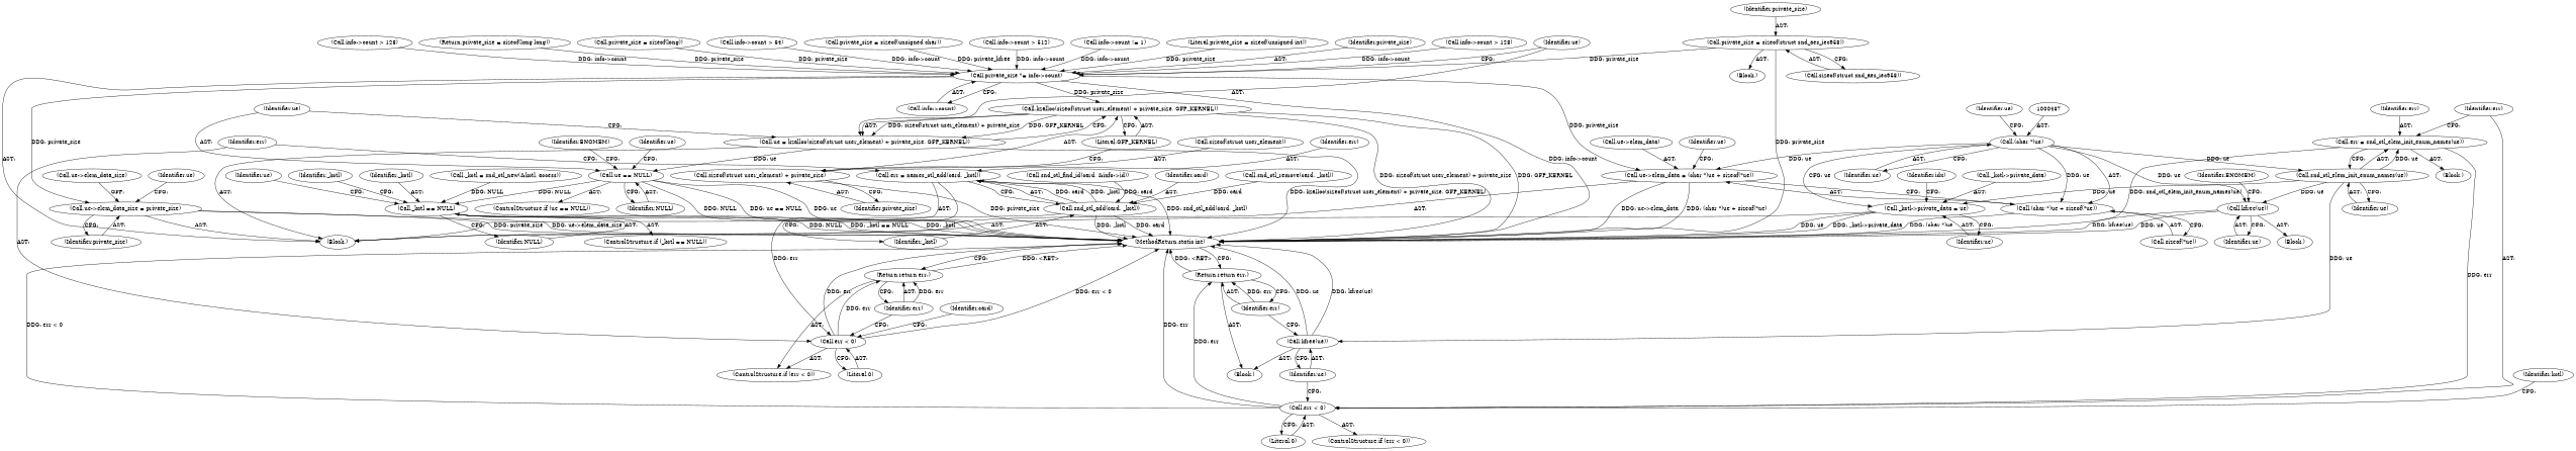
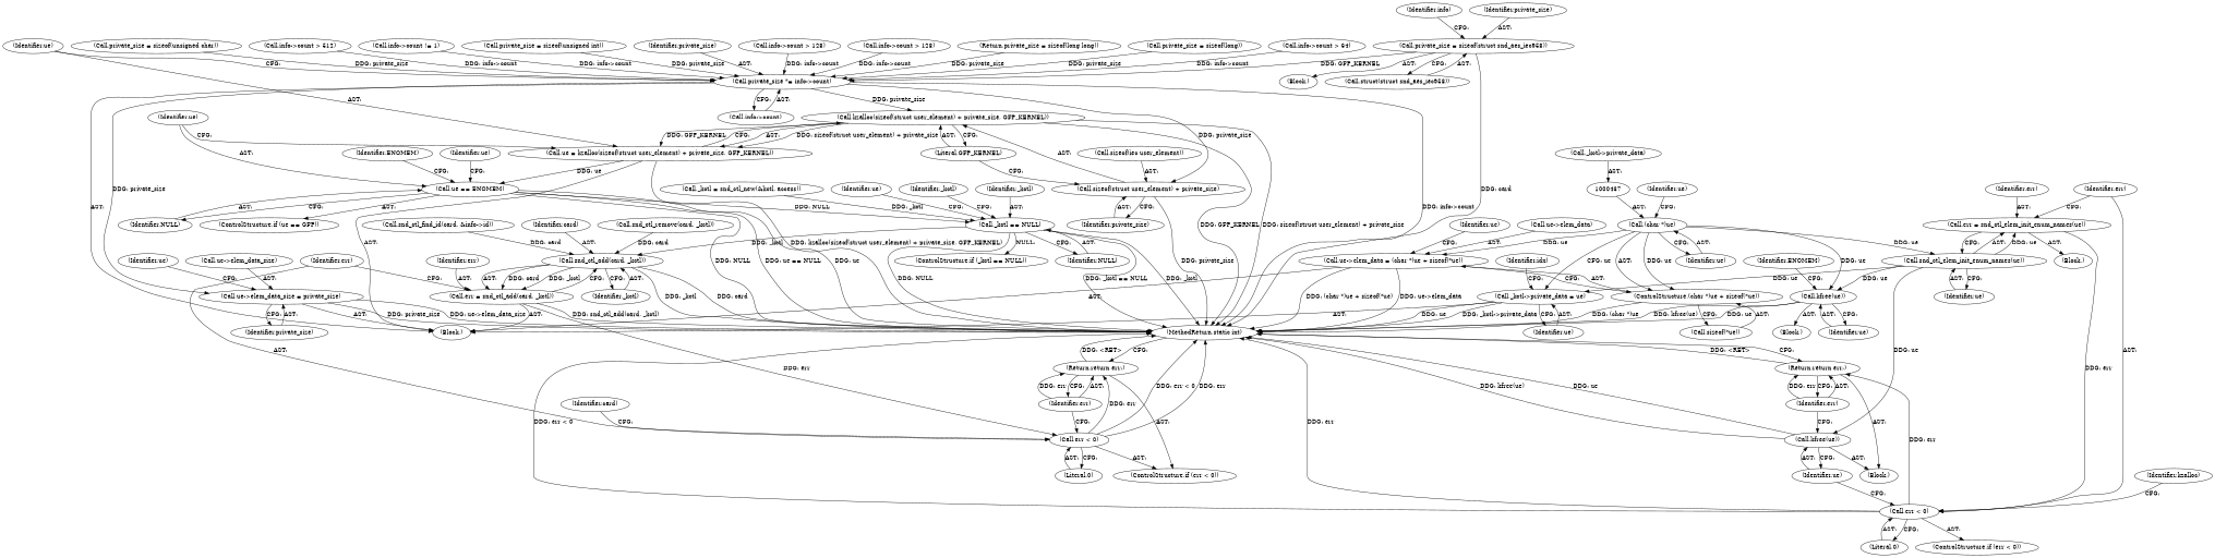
  digraph {
    n1 [label="(Call,private_size = sizeof(struct snd_aes_iec958))"]
    n2 [label="(Call,private_size *= info->count)"]
    n3 [label="(MethodReturn,static int)"]
-   n4 [label="(Call,sizeof(struct snd_aes_iec958))"]
+   n4 [label="(Call,struct(struct snd_aes_iec958))"]
    n5 [label="(Block,)"]
    n6 [label="(Call,kzalloc(sizeof(struct user_element) + private_size, GFP_KERNEL))"]
    n7 [label="(Call,sizeof(struct user_element) + private_size)"]
    n8 [label="(Call,ue->elem_data_size = private_size)"]
    n9 [label="(Block,)"]
    n10 [label="(Call,info->count)"]
    n11 [label="(Return,return err;)"]
    n12 [label="(Return,return err;)"]
    n13 [label="(Call,ue = kzalloc(sizeof(struct user_element) + private_size, GFP_KERNEL))"]
    n14 [label="(Literal,GFP_KERNEL)"]
    n15 [label="(Identifier,private_size)"]
    n16 [label="(Identifier,private_size)"]
-   n17 [label="(Call,ue == NULL)"]
+   n17 [label="(Call,ue == ENOMEM)"]
    n18 [label="(Call,_kctl == NULL)"]
-   n19 [label="(ControlStructure,if (ue == NULL))"]
+   n19 [label="(ControlStructure,if (ue == GFP))"]
    n20 [label="(Identifier,NULL)"]
    n21 [label="(Call,(char *)ue)"]
    n22 [label="(Call,ue->elem_data = (char *)ue + sizeof(*ue))"]
-   n23 [label="(Call,(char *)ue + sizeof(*ue))"]
+   n23 [label="(ControlStructure,(char *)ue + sizeof(*ue))"]
    n24 [label="(Call,snd_ctl_elem_init_enum_names(ue))"]
    n25 [label="(Call,kfree(ue))"]
    n26 [label="(Call,_kctl->private_data = ue)"]
    n27 [label="(Identifier,ue)"]
    n28 [label="(Call,snd_ctl_add(card, _kctl))"]
    n29 [label="(Identifier,NULL)"]
    n30 [label="(ControlStructure,if (_kctl == NULL))"]
    n31 [label="(Call,sizeof(*ue))"]
    n32 [label="(Call,err = snd_ctl_elem_init_enum_names(ue))"]
    n33 [label="(Call,kfree(ue))"]
    n34 [label="(Identifier,ue)"]
    n35 [label="(Identifier,ue)"]
    n36 [label="(Block,)"]
    n37 [label="(Identifier,ue)"]
    n38 [label="(Call,err < 0)"]
    n39 [label="(Block,)"]
    n40 [label="(Block,)"]
    n41 [label="(Identifier,ue)"]
    n42 [label="(Literal,0)"]
    n43 [label="(ControlStructure,if (err < 0))"]
    n44 [label="(Identifier,err)"]
-   n45 [label="(Call,err = names_ctl_add(card, _kctl))"]
+   n45 [label="(Call,err = snd_ctl_add(card, _kctl))"]
    n46 [label="(Identifier,_kctl)"]
    n47 [label="(Call,err < 0)"]
    n48 [label="(Literal,0)"]
    n49 [label="(ControlStructure,if (err < 0))"]
    n50 [label="(Identifier,err)"]
    n51 [label="(Call,private_size = sizeof(long))"]
    n52 [label="(Identifier,ue)"]
    n53 [label="(Call,snd_ctl_find_id(card, &info->id))"]
+   n54 [label="(Identifier,info)"]
    n55 [label="(Identifier,ue)"]
    n56 [label="(Identifier,private_size)"]
    n57 [label="(Call,_kctl->private_data)"]
-   n58 [label="(Call,sizeof(struct user_element))"]
+   n58 [label="(Call,sizeof(iec user_element))"]
    n59 [label="(Identifier,_kctl)"]
    n60 [label="(Identifier,err)"]
    n61 [label="(Call,info->count > 64)"]
    n62 [label="(Identifier,ENOMEM)"]
    n63 [label="(Identifier,ue)"]
    n64 [label="(Call,private_size = sizeof(unsigned char))"]
    n65 [label="(Identifier,card)"]
-   n66 [label="(Identifier,kctl)"]
+   n66 [label="(Identifier,kzalloc)"]
    n67 [label="(Identifier,ue)"]
    n68 [label="(Identifier,card)"]
    n69 [label="(Call,ue->elem_data)"]
    n70 [label="(Identifier,idx)"]
    n71 [label="(Call,info->count > 512)"]
    n72 [label="(Call,info->count != 1)"]
    n73 [label="(Identifier,err)"]
    n74 [label="(Call,_kctl = snd_ctl_new(&kctl, access))"]
-   n75 [label="(Literal,private_size = sizeof(unsigned int))"]
+   n75 [label="(Call,private_size = sizeof(unsigned int))"]
    n76 [label="(Identifier,ue)"]
    n77 [label="(Identifier,err)"]
    n78 [label="(Identifier,private_size)"]
    n79 [label="(Identifier,err)"]
    n80 [label="(Call,info->count > 128)"]
    n81 [label="(Identifier,ue)"]
    n82 [label="(Identifier,ENOMEM)"]
    n83 [label="(Identifier,ue)"]
    n84 [label="(Call,snd_ctl_remove(card, _kctl))"]
    n85 [label="(Call,info->count > 128)"]
    n86 [label="(Call,ue->elem_data_size)"]
    n87 [label="(Return,private_size = sizeof(long long))"]
    n88 [label="(Identifier,_kctl)"]
    1000437
-   n1 -> n2 [label="DDG: private_size"]
-   n1 -> n3 [label="DDG: private_size"]
+   n1 -> n2 [label="DDG: GFP_KERNEL"]
+   n1 -> n3 [label="DDG: card"]
    n1 -> n4 [label="CFG: "]
    n1 -> n5 [label="AST: "]
    n2 -> n3 [label="DDG: info->count"]
    n2 -> n6 [label="DDG: private_size"]
-   n2 -> n22 [label="DDG: private_size"]
+   n2 -> n7 [label="DDG: private_size"]
    n2 -> n8 [label="DDG: private_size"]
    n2 -> n9 [label="AST: "]
    n2 -> n10 [label="CFG: "]
    n3 -> n11 [label="CFG: "]
    n3 -> n12 [label="CFG: "]
    n4 -> n1 [label="AST: "]
    n6 -> n3 [label="DDG: GFP_KERNEL"]
    n6 -> n3 [label="DDG: sizeof(struct user_element) + private_size"]
    n6 -> n13 [label="AST: "]
    n6 -> n13 [label="DDG: sizeof(struct user_element) + private_size"]
    n6 -> n13 [label="DDG: GFP_KERNEL"]
    n6 -> n14 [label="CFG: "]
    n7 -> n3 [label="DDG: private_size"]
    n7 -> n6 [label="AST: "]
    n7 -> n15 [label="CFG: "]
    n8 -> n3 [label="DDG: ue->elem_data_size"]
    n8 -> n3 [label="DDG: private_size"]
    n8 -> n9 [label="AST: "]
    n8 -> n16 [label="CFG: "]
    n10 -> n2 [label="AST: "]
    n11 -> n3 [label="DDG: <RET>"]
    n11 -> n40 [label="AST: "]
    n11 -> n44 [label="CFG: "]
    n12 -> n3 [label="DDG: <RET>"]
    n12 -> n49 [label="AST: "]
    n12 -> n50 [label="CFG: "]
    n13 -> n3 [label="DDG: kzalloc(sizeof(struct user_element) + private_size, GFP_KERNEL)"]
    n13 -> n6 [label="CFG: "]
    n13 -> n9 [label="AST: "]
    n13 -> n17 [label="DDG: ue"]
    n14 -> n6 [label="AST: "]
    n14 -> n7 [label="CFG: "]
    n15 -> n7 [label="AST: "]
    n16 -> n8 [label="AST: "]
    n17 -> n3 [label="DDG: NULL"]
    n17 -> n3 [label="DDG: ue == NULL"]
    n17 -> n3 [label="DDG: ue"]
    n17 -> n18 [label="DDG: NULL"]
    n17 -> n19 [label="AST: "]
    n17 -> n20 [label="CFG: "]
    n18 -> n3 [label="DDG: NULL"]
    n18 -> n3 [label="DDG: _kctl == NULL"]
    n18 -> n3 [label="DDG: _kctl"]
+   n18 -> n28 [label="DDG: _kctl"]
    n18 -> n29 [label="CFG: "]
-   n18 -> n30 [label="AST: "]
+   n18 -> n30 [label="NULL: "]
    n20 -> n17 [label="AST: "]
    n21 -> n22 [label="DDG: ue"]
    n21 -> n23 [label="AST: "]
    n21 -> n23 [label="DDG: ue"]
    n21 -> n24 [label="DDG: ue"]
    n21 -> n25 [label="DDG: ue"]
    n21 -> n26 [label="CFG: ue"]
    n21 -> n27 [label="CFG: "]
    n22 -> n3 [label="DDG: ue->elem_data"]
    n22 -> n3 [label="DDG: (char *)ue + sizeof(*ue)"]
    n22 -> n9 [label="AST: "]
    n22 -> n23 [label="CFG: "]
    n23 -> n3 [label="DDG: (char *)ue"]
    n23 -> n22 [label="AST: "]
    n23 -> n31 [label="CFG: "]
    n24 -> n25 [label="DDG: ue"]
    n24 -> n26 [label="DDG: ue"]
    n24 -> n32 [label="AST: "]
    n24 -> n32 [label="DDG: ue"]
    n24 -> n33 [label="DDG: ue"]
    n24 -> n34 [label="CFG: "]
    n25 -> n3 [label="DDG: kfree(ue)"]
    n25 -> n3 [label="DDG: ue"]
    n25 -> n35 [label="CFG: "]
    n25 -> n36 [label="AST: "]
    n26 -> n3 [label="DDG: ue"]
    n26 -> n3 [label="DDG: _kctl->private_data"]
    n26 -> n9 [label="AST: "]
    n26 -> n37 [label="CFG: "]
    n27 -> n21 [label="AST: "]
    n28 -> n3 [label="DDG: card"]
    n28 -> n3 [label="DDG: _kctl"]
    n28 -> n45 [label="AST: "]
    n28 -> n45 [label="DDG: card"]
    n28 -> n45 [label="DDG: _kctl"]
    n28 -> n46 [label="CFG: "]
    n29 -> n18 [label="AST: "]
    n31 -> n23 [label="AST: "]
-   n32 -> n3 [label="DDG: snd_ctl_elem_init_enum_names(ue)"]
    n32 -> n24 [label="CFG: "]
    n32 -> n38 [label="DDG: err"]
    n32 -> n39 [label="AST: "]
    n33 -> n3 [label="DDG: kfree(ue)"]
    n33 -> n3 [label="DDG: ue"]
    n33 -> n40 [label="AST: "]
    n33 -> n41 [label="CFG: "]
    n34 -> n24 [label="AST: "]
    n35 -> n25 [label="AST: "]
    n37 -> n26 [label="AST: "]
    n38 -> n3 [label="DDG: err < 0"]
    n38 -> n3 [label="DDG: err"]
    n38 -> n11 [label="DDG: err"]
    n38 -> n42 [label="CFG: "]
    n38 -> n43 [label="AST: "]
    n41 -> n33 [label="AST: "]
    n41 -> n38 [label="CFG: "]
    n42 -> n38 [label="AST: "]
    n44 -> n11 [label="AST: "]
    n44 -> n11 [label="DDG: err"]
    n44 -> n33 [label="CFG: "]
    n45 -> n3 [label="DDG: snd_ctl_add(card, _kctl)"]
    n45 -> n9 [label="AST: "]
    n45 -> n28 [label="CFG: "]
    n45 -> n47 [label="DDG: err"]
    n46 -> n28 [label="AST: "]
    n47 -> n3 [label="DDG: err < 0"]
    n47 -> n3 [label="DDG: err"]
    n47 -> n12 [label="DDG: err"]
    n47 -> n48 [label="CFG: "]
    n47 -> n49 [label="AST: "]
    n48 -> n47 [label="AST: "]
    n50 -> n12 [label="AST: "]
    n50 -> n12 [label="DDG: err"]
    n50 -> n47 [label="CFG: "]
    n51 -> n2 [label="DDG: private_size"]
    n52 -> n21 [label="CFG: "]
    n53 -> n28 [label="DDG: card"]
+   n54 -> n1 [label="CFG: "]
    n55 -> n17 [label="CFG: "]
    n56 -> n1 [label="AST: "]
-   n57 -> n26 [label="AST: "]
+   n57 -> 1000437 [label="AST: "]
    n58 -> n7 [label="AST: "]
    n59 -> n18 [label="AST: "]
    n60 -> n32 [label="CFG: "]
    n60 -> n38 [label="AST: "]
    n61 -> n2 [label="DDG: info->count"]
    n62 -> n17 [label="CFG: "]
    n63 -> n22 [label="CFG: "]
-   n64 -> n2 [label="DDG: private_kfree"]
+   n64 -> n2 [label="DDG: private_size"]
    n65 -> n28 [label="AST: "]
    n66 -> n38 [label="CFG: "]
    n67 -> n2 [label="CFG: "]
    n67 -> n13 [label="AST: "]
    n68 -> n47 [label="CFG: "]
    n69 -> n22 [label="AST: "]
    n70 -> n26 [label="CFG: "]
    n71 -> n2 [label="DDG: info->count"]
    n72 -> n2 [label="DDG: info->count"]
    n73 -> n45 [label="CFG: "]
    n73 -> n47 [label="AST: "]
-   n74 -> n18 [label="DDG: NULL"]
+   n74 -> n18 [label="DDG: _kctl"]
    n75 -> n2 [label="DDG: private_size"]
    n76 -> n8 [label="CFG: "]
    n77 -> n45 [label="AST: "]
    n78 -> n2 [label="AST: "]
    n79 -> n32 [label="AST: "]
    n80 -> n2 [label="DDG: info->count"]
    n81 -> n13 [label="CFG: "]
    n81 -> n17 [label="AST: "]
    n82 -> n25 [label="CFG: "]
    n83 -> n18 [label="CFG: "]
    n84 -> n28 [label="DDG: card"]
    n85 -> n2 [label="DDG: info->count"]
-   n86 -> n8 [label="GFP: "]
+   n86 -> n8 [label="AST: "]
    n87 -> n2 [label="DDG: private_size"]
    n88 -> n18 [label="CFG: "]
    1000437 -> n21 [label="AST: "]
  }
